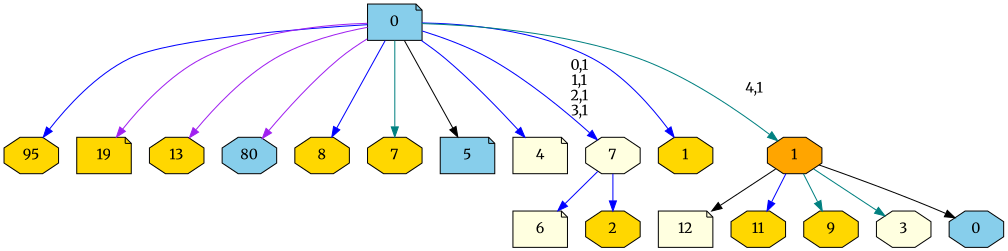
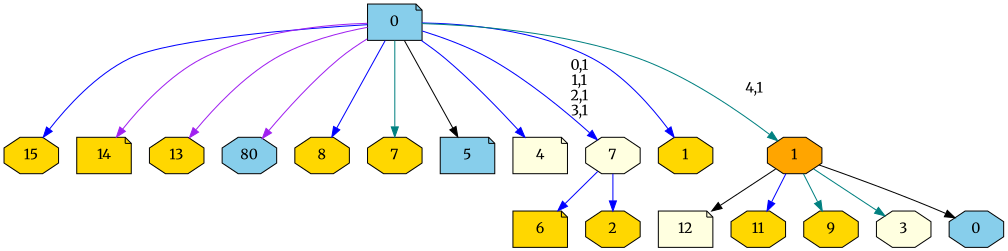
  digraph {
    fontname=Merriweather
    node [fillcolor=gold fontname=Merriweather shape=octagon style=filled]
    edge [color=blue fontname=Merriweather]
-   n1 [label=95]
-   n2 [label=19 shape=note]
+   n1 [label=15]
+   n2 [label=14 shape=note]
    n3 [label=13]
    n4 [fillcolor=lightyellow label=12 shape=note]
    n5 [label=11]
    n6 [fillcolor=skyblue label=80]
    n7 [label=9]
    n8 [label=8]
    n9 [label=7]
-   n10 [fillcolor=lightyellow label=6 shape=note]
+   n10 [label=6 shape=note]
    n11 [fillcolor=skyblue label=5 shape=note]
    n12 [fillcolor=lightyellow label=4 shape=note]
    n13 [fillcolor=lightyellow label=3]
    n14 [label=2]
    7 [fillcolor=lightyellow]
    n16 [label=1]
    n17 [fillcolor=skyblue label=0]
    1 [fillcolor=orange]
    0 [fillcolor=skyblue shape=note]
    7 -> n10
    7 -> n14
    1 -> n4 [color=black]
    1 -> n5
    1 -> n7 [color=teal]
    1 -> n13 [color=teal]
    1 -> n17 [color=black]
    0 -> n1
    0 -> n2 [color=purple]
    0 -> n3 [color=purple]
    0 -> n6 [color=purple]
    0 -> n8
    0 -> n9 [color=teal]
    0 -> n11 [color=black]
    0 -> n12
    0 -> 7 [label="0,1\n1,1\n2,1\n3,1"]
    0 -> n16
    0 -> 1 [color=teal label="4,1"]
  }
